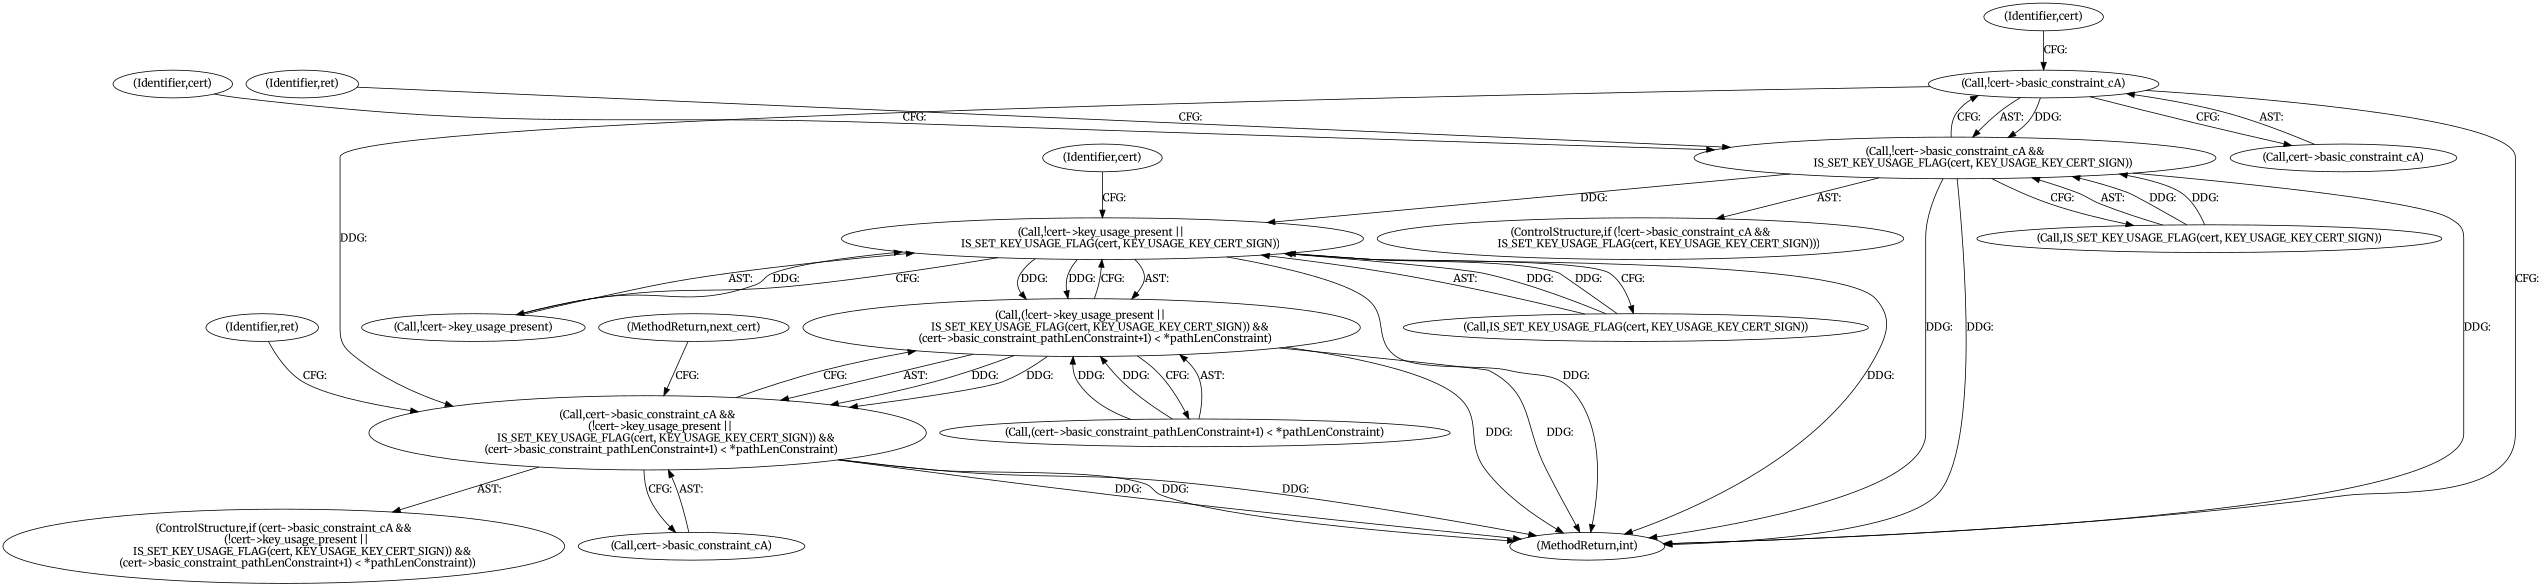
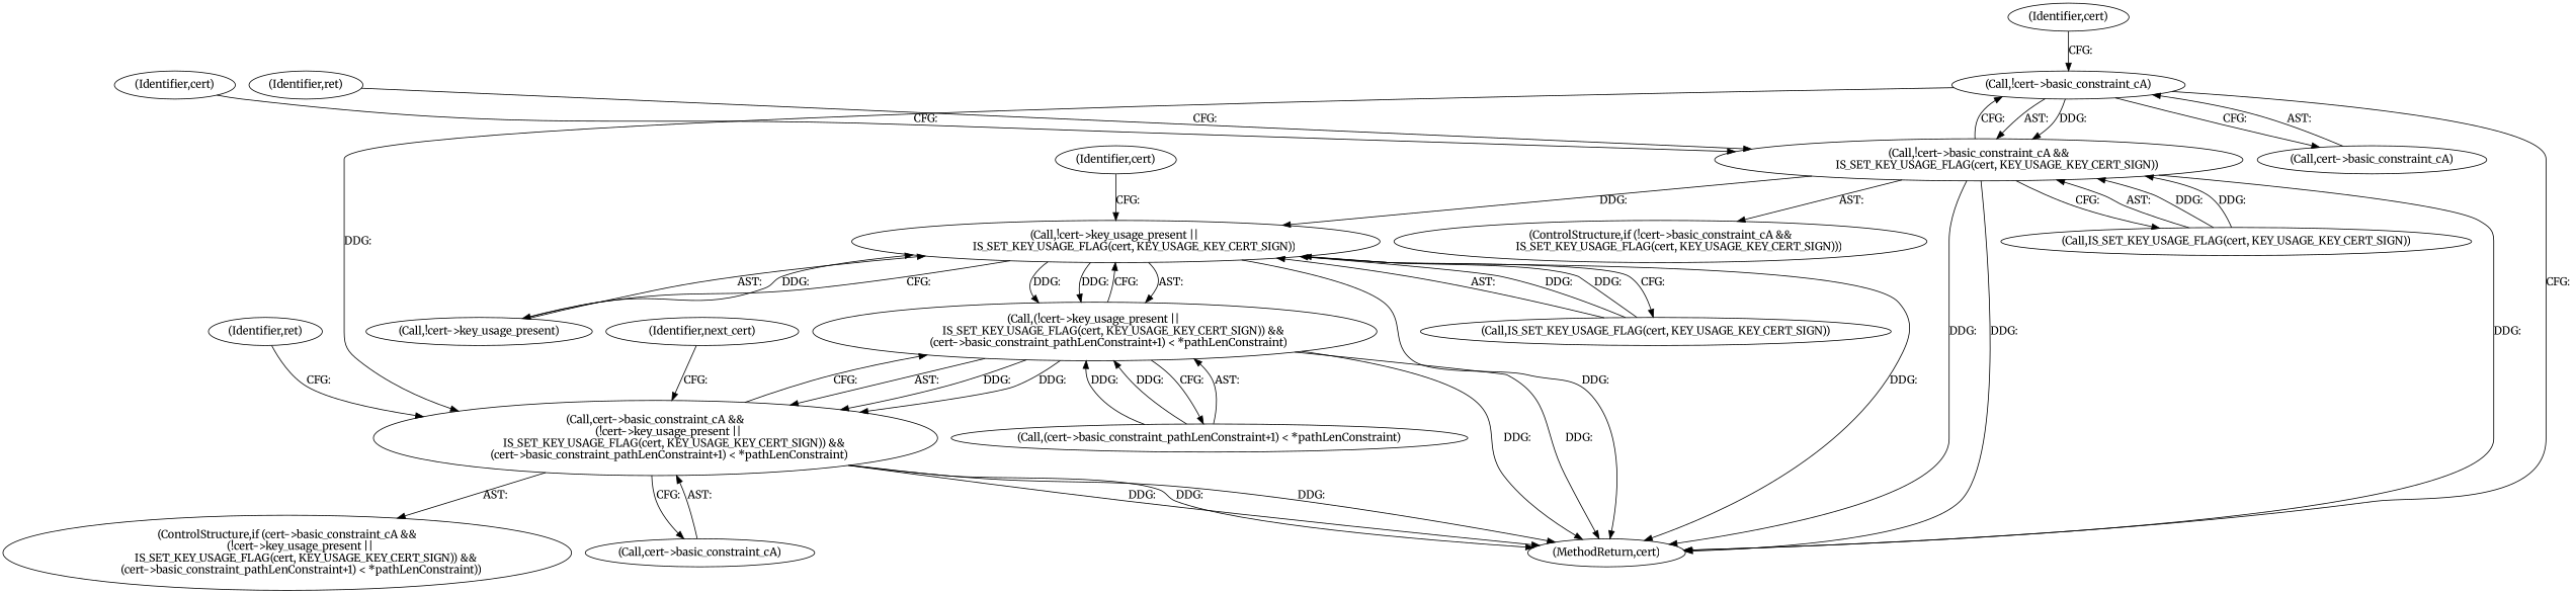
  digraph {
    fontname=Merriweather
    node [fontname=Merriweather]
    edge [fontname=Merriweather]
    n1 [label="(Call,!cert->basic_constraint_cA)"]
    n2 [label="(Call,!cert->basic_constraint_cA &&\n                IS_SET_KEY_USAGE_FLAG(cert, KEY_USAGE_KEY_CERT_SIGN))"]
    n3 [label="(Call,cert->basic_constraint_cA &&\n            (!cert->key_usage_present || \n                IS_SET_KEY_USAGE_FLAG(cert, KEY_USAGE_KEY_CERT_SIGN)) &&\n            (cert->basic_constraint_pathLenConstraint+1) < *pathLenConstraint)"]
-   n4 [label="(MethodReturn,int)"]
+   n4 [label="(MethodReturn,cert)"]
    n5 [label="(Call,cert->basic_constraint_cA)"]
    n6 [label="(Call,!cert->key_usage_present || \n                IS_SET_KEY_USAGE_FLAG(cert, KEY_USAGE_KEY_CERT_SIGN))"]
    n7 [label="(ControlStructure,if (!cert->basic_constraint_cA &&\n                IS_SET_KEY_USAGE_FLAG(cert, KEY_USAGE_KEY_CERT_SIGN)))"]
    n8 [label="(Call,IS_SET_KEY_USAGE_FLAG(cert, KEY_USAGE_KEY_CERT_SIGN))"]
    n9 [label="(Call,(!cert->key_usage_present || \n                IS_SET_KEY_USAGE_FLAG(cert, KEY_USAGE_KEY_CERT_SIGN)) &&\n            (cert->basic_constraint_pathLenConstraint+1) < *pathLenConstraint)"]
    n10 [label="(Call,cert->basic_constraint_cA)"]
    n11 [label="(ControlStructure,if (cert->basic_constraint_cA &&\n            (!cert->key_usage_present || \n                IS_SET_KEY_USAGE_FLAG(cert, KEY_USAGE_KEY_CERT_SIGN)) &&\n            (cert->basic_constraint_pathLenConstraint+1) < *pathLenConstraint))"]
    n12 [label="(Call,!cert->key_usage_present)"]
    n13 [label="(Call,IS_SET_KEY_USAGE_FLAG(cert, KEY_USAGE_KEY_CERT_SIGN))"]
    n14 [label="(Call,(cert->basic_constraint_pathLenConstraint+1) < *pathLenConstraint)"]
    n15 [label="(Identifier,cert)"]
    n16 [label="(Identifier,ret)"]
-   n17 [label="(MethodReturn,next_cert)"]
+   n17 [label="(Identifier,next_cert)"]
    n18 [label="(Identifier,cert)"]
    n19 [label="(Identifier,cert)"]
    n20 [label="(Identifier,ret)"]
    n1 -> n2 [label="AST: "]
    n1 -> n2 [label="DDG: "]
    n1 -> n3 [label="DDG: "]
    n1 -> n4 [label="CFG: "]
    n1 -> n5 [label="CFG: "]
    n2 -> n1 [label="CFG: "]
    n2 -> n4 [label="DDG: "]
    n2 -> n4 [label="DDG: "]
    n2 -> n4 [label="DDG: "]
    n2 -> n6 [label="DDG: "]
    n2 -> n7 [label="AST: "]
    n2 -> n8 [label="CFG: "]
    n3 -> n4 [label="DDG: "]
    n3 -> n4 [label="DDG: "]
    n3 -> n4 [label="DDG: "]
    n3 -> n9 [label="CFG: "]
    n3 -> n10 [label="CFG: "]
    n3 -> n11 [label="AST: "]
    n5 -> n1 [label="AST: "]
    n6 -> n4 [label="DDG: "]
    n6 -> n4 [label="DDG: "]
    n6 -> n9 [label="AST: "]
    n6 -> n9 [label="DDG: "]
    n6 -> n9 [label="DDG: "]
    n6 -> n12 [label="CFG: "]
    n6 -> n13 [label="CFG: "]
    n8 -> n2 [label="AST: "]
    n8 -> n2 [label="DDG: "]
    n8 -> n2 [label="DDG: "]
    n9 -> n3 [label="AST: "]
    n9 -> n3 [label="DDG: "]
    n9 -> n3 [label="DDG: "]
    n9 -> n4 [label="DDG: "]
    n9 -> n4 [label="DDG: "]
    n9 -> n6 [label="CFG: "]
    n9 -> n14 [label="CFG: "]
    n10 -> n3 [label="AST: "]
    n12 -> n6 [label="AST: "]
    n12 -> n6 [label="DDG: "]
    n13 -> n6 [label="AST: "]
    n13 -> n6 [label="DDG: "]
    n13 -> n6 [label="DDG: "]
    n14 -> n9 [label="AST: "]
    n14 -> n9 [label="DDG: "]
    n14 -> n9 [label="DDG: "]
    n15 -> n2 [label="CFG: "]
    n16 -> n2 [label="CFG: "]
    n17 -> n3 [label="CFG: "]
    n18 -> n6 [label="CFG: "]
    n19 -> n1 [label="CFG: "]
    n20 -> n3 [label="CFG: "]
  }
